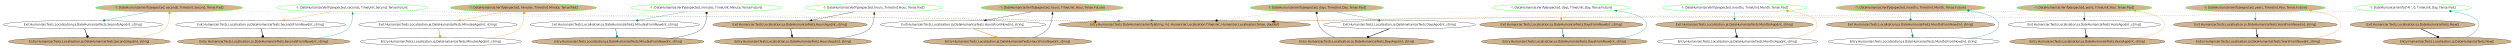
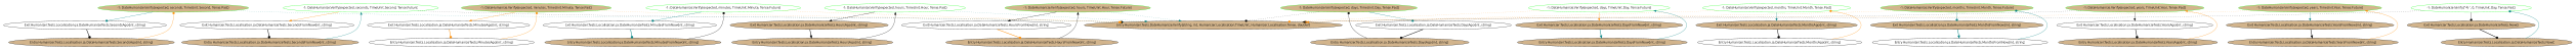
  digraph {
    fontname=Ubuntu
    node [cluster="Humanizer.Tests.Localisation.ja.DateHumanizeTests.SecondsAgo(int, string)" span="29-29" style=filled fillcolor=tan fontname=Ubuntu]
    edge [color=black style=solid arrowhead=normal fontname=Ubuntu]
    n1 [color=green community=0 label="-1: DateHumanize.Verify(expected, seconds, TimeUnit.Second, Tense.Past)" span="15-15"]
    n2 [label="Exit Humanizer.Tests.Localisation.ja.DateHumanizeTests.SecondsAgo(int, string)" span="13-13" fillcolor=white]
    n3 [cluster="Humanizer.Tests.DateHumanize.Verify(string, int, Humanizer.Localisation.TimeUnit, Humanizer.Localisation.Tense, double?)" label="Entry Humanizer.Tests.DateHumanize.Verify(string, int, Humanizer.Localisation.TimeUnit, Humanizer.Localisation.Tense, double?)"]
    n4 [label="Entry Humanizer.Tests.Localisation.ja.DateHumanizeTests.SecondsAgo(int, string)" span="13-13"]
    n5 [cluster="Humanizer.Tests.Localisation.ja.DateHumanizeTests.SecondsFromNow(int, string)" color=green community=0 label="-1: DateHumanize.Verify(expected, seconds, TimeUnit.Second, Tense.Future)" span="23-23" fillcolor=white]
    n6 [cluster="Humanizer.Tests.Localisation.ja.DateHumanizeTests.SecondsFromNow(int, string)" label="Exit Humanizer.Tests.Localisation.ja.DateHumanizeTests.SecondsFromNow(int, string)" span="21-21" fillcolor=white]
    n7 [cluster="Humanizer.Tests.Localisation.ja.DateHumanizeTests.SecondsFromNow(int, string)" label="Entry Humanizer.Tests.Localisation.ja.DateHumanizeTests.SecondsFromNow(int, string)" span="21-21"]
    n8 [cluster="Humanizer.Tests.Localisation.ja.DateHumanizeTests.MinutesAgo(int, string)" color=green community=0 label="-1: DateHumanize.Verify(expected, minutes, TimeUnit.Minute, Tense.Past)" span="31-31"]
    n9 [cluster="Humanizer.Tests.Localisation.ja.DateHumanizeTests.MinutesAgo(int, string)" label="Exit Humanizer.Tests.Localisation.ja.DateHumanizeTests.MinutesAgo(int, string)" fillcolor=white]
    n10 [cluster="Humanizer.Tests.Localisation.ja.DateHumanizeTests.MinutesAgo(int, string)" label="Entry Humanizer.Tests.Localisation.ja.DateHumanizeTests.MinutesAgo(int, string)" fillcolor=white]
    n11 [cluster="Humanizer.Tests.Localisation.ja.DateHumanizeTests.MinutesFromNow(int, string)" color=green community=0 label="-1: DateHumanize.Verify(expected, minutes, TimeUnit.Minute, Tense.Future)" span="39-39" fillcolor=white]
    n12 [cluster="Humanizer.Tests.Localisation.ja.DateHumanizeTests.MinutesFromNow(int, string)" label="Exit Humanizer.Tests.Localisation.ja.DateHumanizeTests.MinutesFromNow(int, string)" span="37-37" fillcolor=white]
    n13 [cluster="Humanizer.Tests.Localisation.ja.DateHumanizeTests.MinutesFromNow(int, string)" label="Entry Humanizer.Tests.Localisation.ja.DateHumanizeTests.MinutesFromNow(int, string)" span="37-37"]
    n14 [cluster="Humanizer.Tests.Localisation.ja.DateHumanizeTests.HoursAgo(int, string)" color=green community=0 label="-1: DateHumanize.Verify(expected, hours, TimeUnit.Hour, Tense.Past)" span="47-47" fillcolor=white]
    n15 [cluster="Humanizer.Tests.Localisation.ja.DateHumanizeTests.HoursAgo(int, string)" label="Exit Humanizer.Tests.Localisation.ja.DateHumanizeTests.HoursAgo(int, string)" span="45-45"]
    n16 [cluster="Humanizer.Tests.Localisation.ja.DateHumanizeTests.HoursAgo(int, string)" label="Entry Humanizer.Tests.Localisation.ja.DateHumanizeTests.HoursAgo(int, string)" span="45-45"]
    n17 [cluster="Humanizer.Tests.Localisation.ja.DateHumanizeTests.HoursFromNow(int, string)" color=green community=0 label="-1: DateHumanize.Verify(expected, hours, TimeUnit.Hour, Tense.Future)" span="55-55"]
    n18 [cluster="Humanizer.Tests.Localisation.ja.DateHumanizeTests.HoursFromNow(int, string)" label="Exit Humanizer.Tests.Localisation.ja.DateHumanizeTests.HoursFromNow(int, string)" span="53-53" fillcolor=white]
    n19 [cluster="Humanizer.Tests.Localisation.ja.DateHumanizeTests.HoursFromNow(int, string)" label="Entry Humanizer.Tests.Localisation.ja.DateHumanizeTests.HoursFromNow(int, string)" span="53-53"]
    n20 [cluster="Humanizer.Tests.Localisation.ja.DateHumanizeTests.DaysAgo(int, string)" color=green community=0 label="-1: DateHumanize.Verify(expected, days, TimeUnit.Day, Tense.Past)" span="63-63"]
    n21 [cluster="Humanizer.Tests.Localisation.ja.DateHumanizeTests.DaysAgo(int, string)" label="Exit Humanizer.Tests.Localisation.ja.DateHumanizeTests.DaysAgo(int, string)" span="61-61" fillcolor=white]
    n22 [cluster="Humanizer.Tests.Localisation.ja.DateHumanizeTests.DaysAgo(int, string)" label="Entry Humanizer.Tests.Localisation.ja.DateHumanizeTests.DaysAgo(int, string)" span="61-61"]
    n23 [cluster="Humanizer.Tests.Localisation.ja.DateHumanizeTests.DaysFromNow(int, string)" color=green community=0 label="-1: DateHumanize.Verify(expected, days, TimeUnit.Day, Tense.Future)" span="71-71" fillcolor=white]
    n24 [cluster="Humanizer.Tests.Localisation.ja.DateHumanizeTests.DaysFromNow(int, string)" label="Exit Humanizer.Tests.Localisation.ja.DateHumanizeTests.DaysFromNow(int, string)" span="69-69"]
    n25 [cluster="Humanizer.Tests.Localisation.ja.DateHumanizeTests.DaysFromNow(int, string)" label="Entry Humanizer.Tests.Localisation.ja.DateHumanizeTests.DaysFromNow(int, string)" span="69-69"]
    n26 [cluster="Humanizer.Tests.Localisation.ja.DateHumanizeTests.MonthsAgo(int, string)" color=green community=0 label="-1: DateHumanize.Verify(expected, months, TimeUnit.Month, Tense.Past)" span="79-79" fillcolor=white]
    n27 [cluster="Humanizer.Tests.Localisation.ja.DateHumanizeTests.MonthsAgo(int, string)" label="Exit Humanizer.Tests.Localisation.ja.DateHumanizeTests.MonthsAgo(int, string)" span="77-77"]
    n28 [cluster="Humanizer.Tests.Localisation.ja.DateHumanizeTests.MonthsAgo(int, string)" label="Entry Humanizer.Tests.Localisation.ja.DateHumanizeTests.MonthsAgo(int, string)" span="77-77" fillcolor=white]
    n29 [cluster="Humanizer.Tests.Localisation.ja.DateHumanizeTests.MonthsFromNow(int, string)" color=green community=0 label="-1: DateHumanize.Verify(expected, months, TimeUnit.Month, Tense.Future)" span="87-87"]
    n30 [cluster="Humanizer.Tests.Localisation.ja.DateHumanizeTests.MonthsFromNow(int, string)" label="Exit Humanizer.Tests.Localisation.ja.DateHumanizeTests.MonthsFromNow(int, string)" span="85-85"]
    n31 [cluster="Humanizer.Tests.Localisation.ja.DateHumanizeTests.MonthsFromNow(int, string)" label="Entry Humanizer.Tests.Localisation.ja.DateHumanizeTests.MonthsFromNow(int, string)" span="85-85" fillcolor=white]
    n32 [cluster="Humanizer.Tests.Localisation.ja.DateHumanizeTests.YearsAgo(int, string)" color=green community=0 label="-1: DateHumanize.Verify(expected, years, TimeUnit.Year, Tense.Past)" span="95-95"]
    n33 [cluster="Humanizer.Tests.Localisation.ja.DateHumanizeTests.YearsAgo(int, string)" label="Exit Humanizer.Tests.Localisation.ja.DateHumanizeTests.YearsAgo(int, string)" span="93-93" fillcolor=white]
    n34 [cluster="Humanizer.Tests.Localisation.ja.DateHumanizeTests.YearsAgo(int, string)" label="Entry Humanizer.Tests.Localisation.ja.DateHumanizeTests.YearsAgo(int, string)" span="93-93"]
    n35 [cluster="Humanizer.Tests.Localisation.ja.DateHumanizeTests.YearsFromNow(int, string)" color=green community=0 label="-1: DateHumanize.Verify(expected, years, TimeUnit.Year, Tense.Future)" span="103-103"]
    n36 [cluster="Humanizer.Tests.Localisation.ja.DateHumanizeTests.YearsFromNow(int, string)" label="Exit Humanizer.Tests.Localisation.ja.DateHumanizeTests.YearsFromNow(int, string)" span="101-101"]
    n37 [cluster="Humanizer.Tests.Localisation.ja.DateHumanizeTests.YearsFromNow(int, string)" label="Entry Humanizer.Tests.Localisation.ja.DateHumanizeTests.YearsFromNow(int, string)" span="101-101"]
    n38 [cluster="Humanizer.Tests.Localisation.ja.DateHumanizeTests.Now()" color=green community=0 label="-1: DateHumanize.Verify(''今'', 0, TimeUnit.Day, Tense.Past)" span="109-109" fillcolor=white]
    n39 [cluster="Humanizer.Tests.Localisation.ja.DateHumanizeTests.Now()" label="Exit Humanizer.Tests.Localisation.ja.DateHumanizeTests.Now()" span="107-107"]
    n40 [cluster="Humanizer.Tests.Localisation.ja.DateHumanizeTests.Now()" label="Entry Humanizer.Tests.Localisation.ja.DateHumanizeTests.Now()" span="107-107"]
    n1 -> n2 [color=teal arrowhead=dot]
    n1 -> n3 [color=teal style=dotted]
    n2 -> n4 [style=bold arrowhead=dot]
    n4 -> n1 [color=darkorange arrowhead=dot]
    n5 -> n3 [style=dotted arrowhead=dot]
    n5 -> n6 [color=darkorange]
    n6 -> n7 [style=bold arrowhead=dot]
    n7 -> n5 [color=teal]
    n8 -> n3 [color=darkorange style=dotted arrowhead=dot]
    n8 -> n9 [color=darkorange]
    n9 -> n10 [color=darkorange style=bold arrowhead=dot]
    n10 -> n8 [color=darkorange arrowhead=dot]
    n11 -> n3 [color=darkorange style=dotted]
    n11 -> n12 [color=teal arrowhead=dot]
    n12 -> n13 [color=teal style=bold arrowhead=dot]
    n13 -> n11 [arrowhead=dot]
    n14 -> n3 [color=teal style=dotted]
    n14 -> n15
    n15 -> n16 [style=bold]
    n16 -> n14
    n17 -> n3 [color=teal style=dotted]
    n17 -> n18
    n18 -> n19 [color=darkorange style=bold arrowhead=dot]
    n19 -> n17
    n20 -> n3 [style=dotted arrowhead=dot]
    n20 -> n21 [color=teal arrowhead=dot]
    n21 -> n22 [style=bold arrowhead=dot]
    n22 -> n20 [arrowhead=dot]
    n23 -> n3 [color=darkorange style=dotted arrowhead=dot]
    n23 -> n24 [color=darkorange]
    n24 -> n25 [color=teal style=bold]
    n25 -> n23 [color=teal]
    n26 -> n3 [color=darkorange style=dotted]
    n26 -> n27 [color=teal]
    n27 -> n28 [style=bold arrowhead=dot]
    n28 -> n26 [color=darkorange arrowhead=dot]
    n29 -> n3 [color=darkorange style=dotted]
    n29 -> n30 [color=teal arrowhead=dot]
    n30 -> n31 [color=teal style=bold]
    n31 -> n29 [color=teal arrowhead=dot]
    n32 -> n3 [style=dotted]
    n32 -> n33
    n33 -> n34 [style=bold arrowhead=dot]
    n34 -> n32 [color=darkorange]
    n35 -> n3 [color=darkorange style=dotted]
    n35 -> n36 [color=teal]
    n36 -> n37 [style=bold]
    n37 -> n35 [color=darkorange]
    n38 -> n3 [style=dotted]
+   n38 -> n39 [arrowhead=dot]
    n39 -> n40 [style=bold arrowhead=dot]
    n40 -> n38 [color=teal arrowhead=dot]
  }
